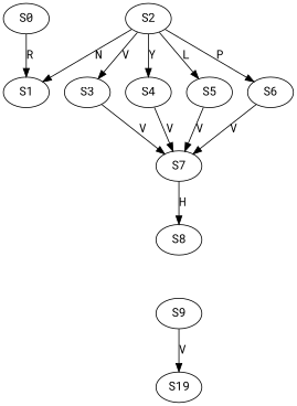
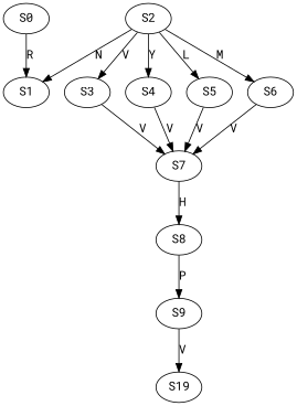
  strict digraph {
    fontname="Roboto Mono"
    node [fontname="Roboto Mono"]
    edge [fontname="Roboto Mono"]
    S0
    S1
    S2
    S3
    S4
    S5
    S6
    S7
    S8
    S9
    n11 [label=S19]
    S0 -> S1 [label=R]
    S2 -> S1 [label=N]
    S2 -> S3 [label=V]
    S2 -> S4 [label=Y]
    S2 -> S5 [label=L]
-   S2 -> S6 [label=P]
+   S2 -> S6 [label=M]
    S3 -> S7 [label=V]
    S4 -> S7 [label=V]
    S5 -> S7 [label=V]
    S6 -> S7 [label=V]
    S7 -> S8 [label=H]
+   S8 -> S9 [label=P]
    S9 -> n11 [label=V]
  }
